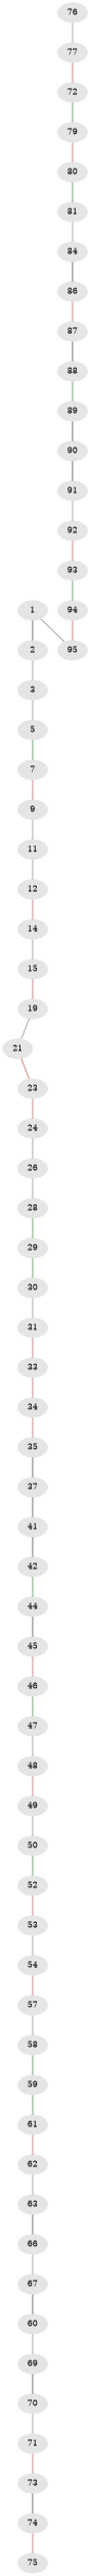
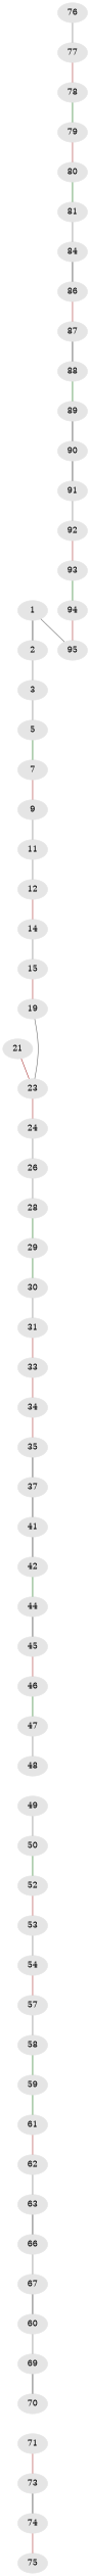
  graph {
    node [color=gray90 style=filled]
    edge [color=gray40]
    1
    2
    95 [super="+96"]
    3 [super="+4"]
    5 [super="+6"]
    7 [super="+8"]
    9 [super="+10"]
    11
    12 [super="+13"]
    14
    15 [super="+16"]
    19 [super="+20"]
    21 [super="+22"]
    23
    24
    n16 [label=26 super="+26"]
    28
    29
    30
    31 [super="+32"]
    33
    34
    35 [super="+36"]
    37 [super="+38"]
    41
    42 [super="+43"]
    44
    45
    46
    47
    48
    49
    50 [super="+51"]
    52
    53
    54 [super="+55"]
    57
    58
    59 [super="+60"]
    61
    62
    63 [super="+64"]
    66
    67
    n45 [label=60]
    69
    70
    71 [super="+72"]
    73
    74
    75
    76
    77
-   78 [label=72]
+   78
    79
    80
    81 [super="+82"]
    84 [super="+85"]
    86
    87
    88
    89
    90
    91
    92
    93
    94
    1 -- 2 [color=black]
    1 -- 95
    2 -- 3
    3 -- 5
    5 -- 7 [color=darkgreen]
    7 -- 9 [color=brown]
    9 -- 11
    11 -- 12
    12 -- 14 [color=brown]
    14 -- 15
    15 -- 19 [color=brown]
-   19 -- 21
+   19 -- 23
    21 -- 23 [color=brown]
    23 -- 24 [color=brown]
    24 -- n16
    n16 -- 28
    28 -- 29 [color=darkgreen]
    29 -- 30 [color=darkgreen]
    30 -- 31
    31 -- 33 [color=brown]
    33 -- 34 [color=brown]
    34 -- 35 [color=brown]
    35 -- 37 [color=black]
    37 -- 41 [color=black]
    41 -- 42 [color=black]
    42 -- 44 [color=darkgreen]
    44 -- 45 [color=black]
    45 -- 46 [color=brown]
    46 -- 47 [color=darkgreen]
    47 -- 48
-   48 -- 49 [color=brown]
    49 -- 50
    50 -- 52 [color=darkgreen]
    52 -- 53 [color=brown]
    53 -- 54
    54 -- 57 [color=brown]
    57 -- 58
    58 -- 59 [color=darkgreen]
    59 -- 61 [color=darkgreen]
    61 -- 62 [color=brown]
    62 -- 63
    63 -- 66 [color=black]
    66 -- 67
    67 -- n45 [color=black]
    n45 -- 69
    69 -- 70 [color=black]
-   70 -- 71
    71 -- 73 [color=brown]
    73 -- 74 [color=black]
    74 -- 75 [color=brown]
    76 -- 77
    77 -- 78 [color=brown]
    78 -- 79 [color=darkgreen]
    79 -- 80 [color=brown]
    80 -- 81 [color=darkgreen]
    81 -- 84
    84 -- 86 [color=black]
    86 -- 87 [color=brown]
    87 -- 88 [color=black]
    88 -- 89 [color=darkgreen]
    89 -- 90 [color=black]
    90 -- 91 [color=black]
    91 -- 92
    92 -- 93 [color=brown]
    93 -- 94 [color=darkgreen]
    94 -- 95 [color=brown]
  }
